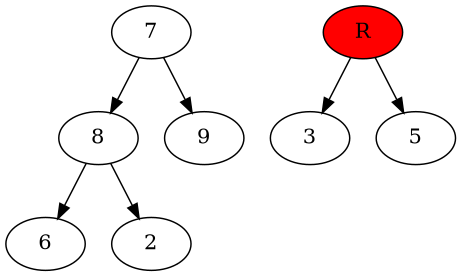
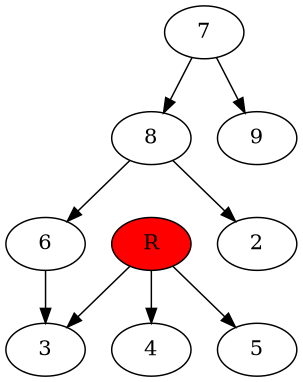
  digraph {
    6
    3
    8
    2
    7
    9
    R [fillcolor="#ff0000" style=filled]
+   4
    5
+   6 -> 3
    8 -> 6
    8 -> 2
    7 -> 8
    7 -> 9
    R -> 3
+   R -> 4
    R -> 5
  }
